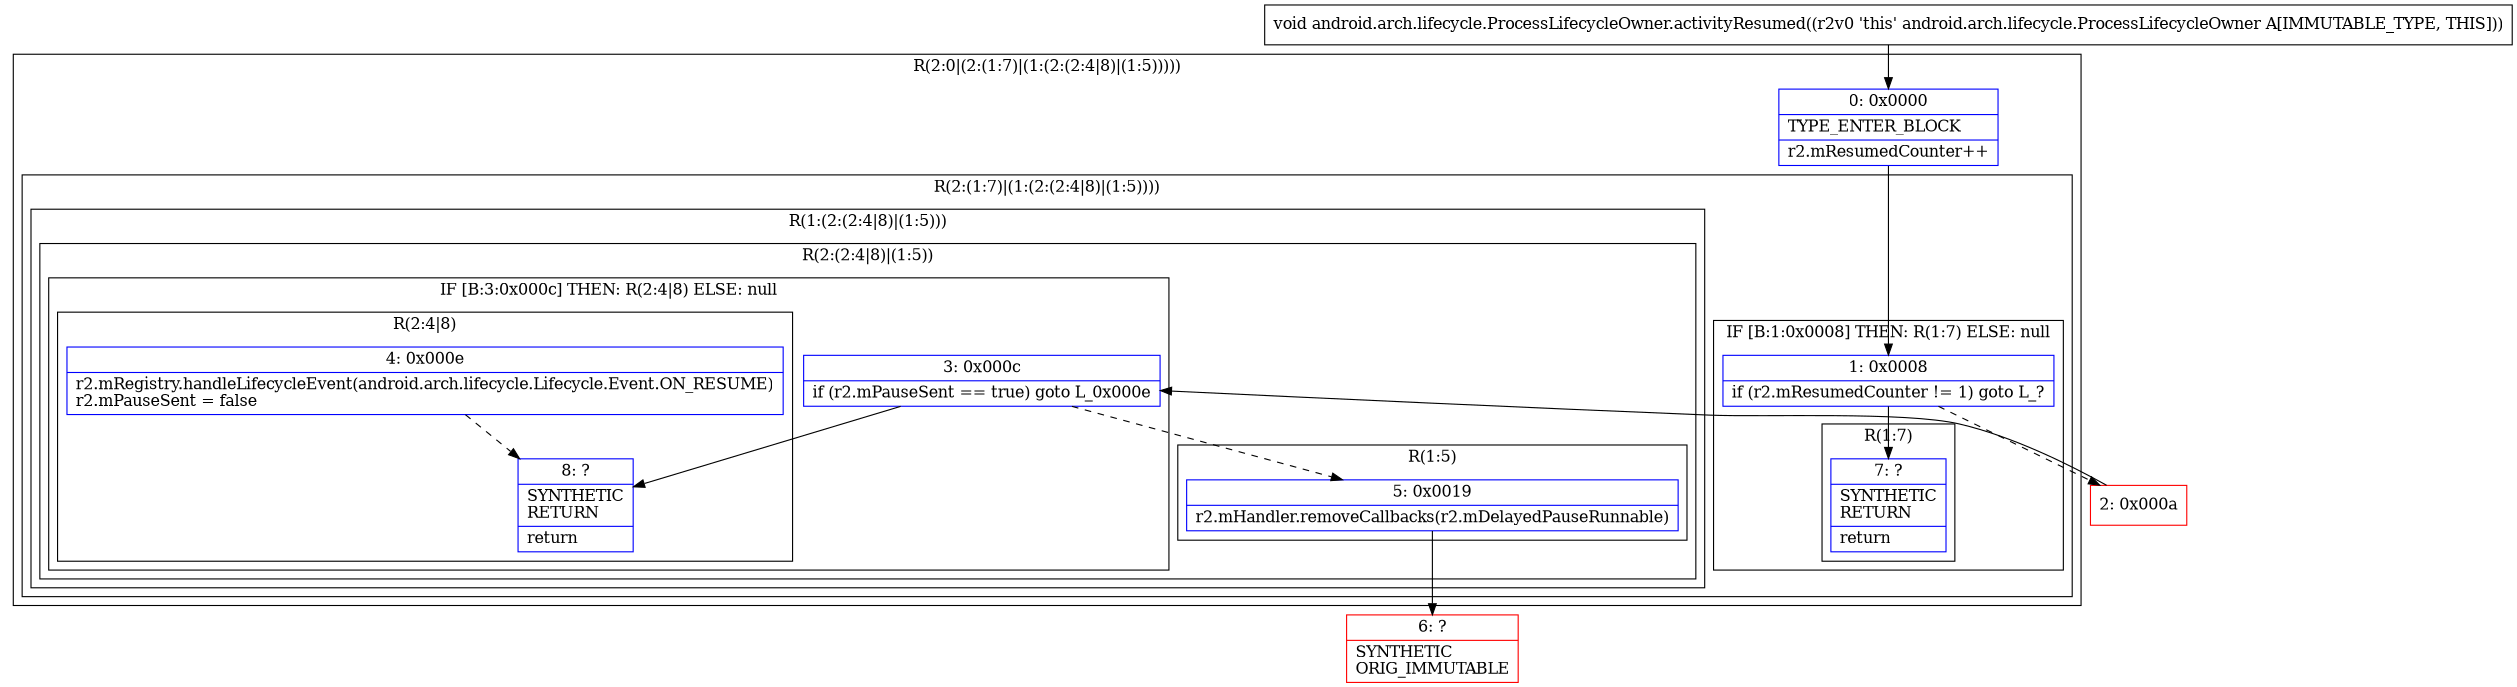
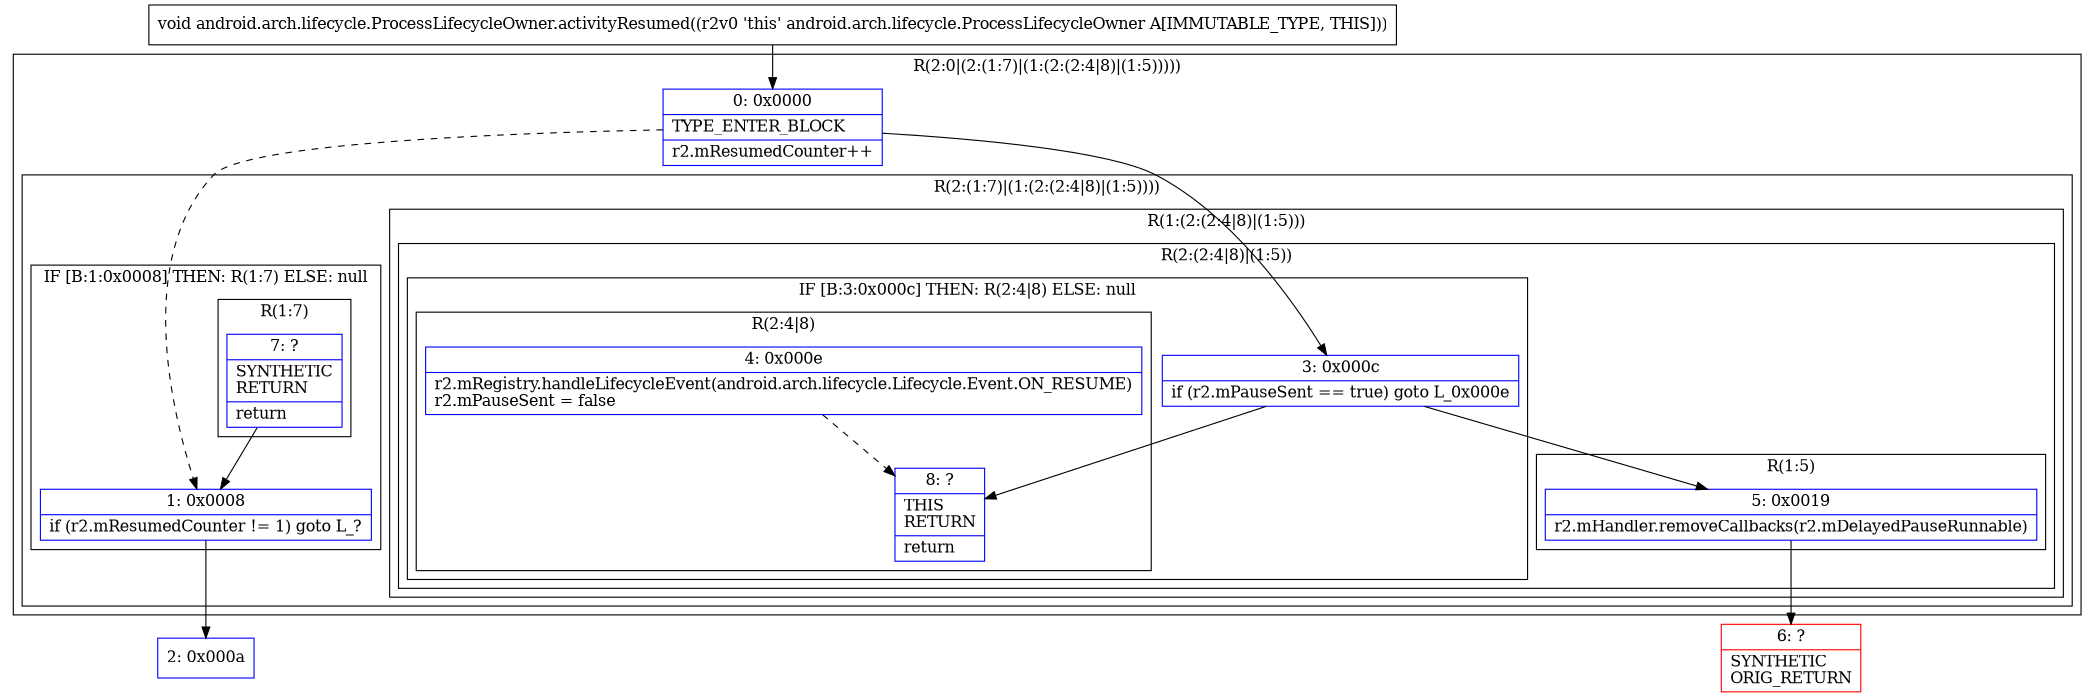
  digraph {
    node [color=blue shape=record]
    n1 [label="{7\:\ ?|SYNTHETIC\lRETURN\l|return\l}"]
    n2 [label="{1\:\ 0x0008|if (r2.mResumedCounter != 1) goto L_?\l}"]
    n3 [label="{4\:\ 0x000e|r2.mRegistry.handleLifecycleEvent(android.arch.lifecycle.Lifecycle.Event.ON_RESUME)\lr2.mPauseSent = false\l}"]
-   n4 [label="{8\:\ ?|SYNTHETIC\lRETURN\l|return\l}"]
+   n4 [label="{8\:\ ?|THIS\lRETURN\l|return\l}"]
    n5 [label="{3\:\ 0x000c|if (r2.mPauseSent == true) goto L_0x000e\l}"]
    n6 [label="{5\:\ 0x0019|r2.mHandler.removeCallbacks(r2.mDelayedPauseRunnable)\l}"]
    n7 [label="{0\:\ 0x0000|TYPE_ENTER_BLOCK\l|r2.mResumedCounter++\l}"]
-   n8 [color=red label="{2\:\ 0x000a}"]
-   n9 [color=red label="{6\:\ ?|SYNTHETIC\lORIG_IMMUTABLE\l}"]
+   n8 [label="{2\:\ 0x000a}"]
+   n9 [color=red label="{6\:\ ?|SYNTHETIC\lORIG_RETURN\l}"]
    n10 [label="{void android.arch.lifecycle.ProcessLifecycleOwner.activityResumed((r2v0 'this' android.arch.lifecycle.ProcessLifecycleOwner A[IMMUTABLE_TYPE, THIS])) }" color=""]
    subgraph cluster_1 {
      label="R(2:0|(2:(1:7)|(1:(2:(2:4|8)|(1:5)))))"
      n7
      subgraph cluster_2 {
        label="R(2:(1:7)|(1:(2:(2:4|8)|(1:5))))"
        subgraph cluster_3 {
          label="IF [B:1:0x0008] THEN: R(1:7) ELSE: null"
          n2
          subgraph cluster_4 {
            label="R(1:7)"
            n1
          }
        }
        subgraph cluster_5 {
          label="R(1:(2:(2:4|8)|(1:5)))"
          subgraph cluster_6 {
            label="R(2:(2:4|8)|(1:5))"
            subgraph cluster_7 {
              label="IF [B:3:0x000c] THEN: R(2:4|8) ELSE: null"
              n5
              subgraph cluster_8 {
                label="R(2:4|8)"
                n3
                n4
              }
            }
            subgraph cluster_9 {
              label="R(1:5)"
              n6
            }
          }
        }
      }
    }
-   n2 -> n1
-   n2 -> n8 [style=dashed]
+   n1 -> n2
+   n2 -> n8 [style=solid]
    n3 -> n4 [style=dashed]
    n5 -> n4
-   n5 -> n6 [style=dashed]
+   n5 -> n6 [style=solid]
    n6 -> n9
-   n7 -> n2
-   n8 -> n5
+   n7 -> n2 [style=dashed]
+   n7 -> n5
    n10 -> n7
  }
